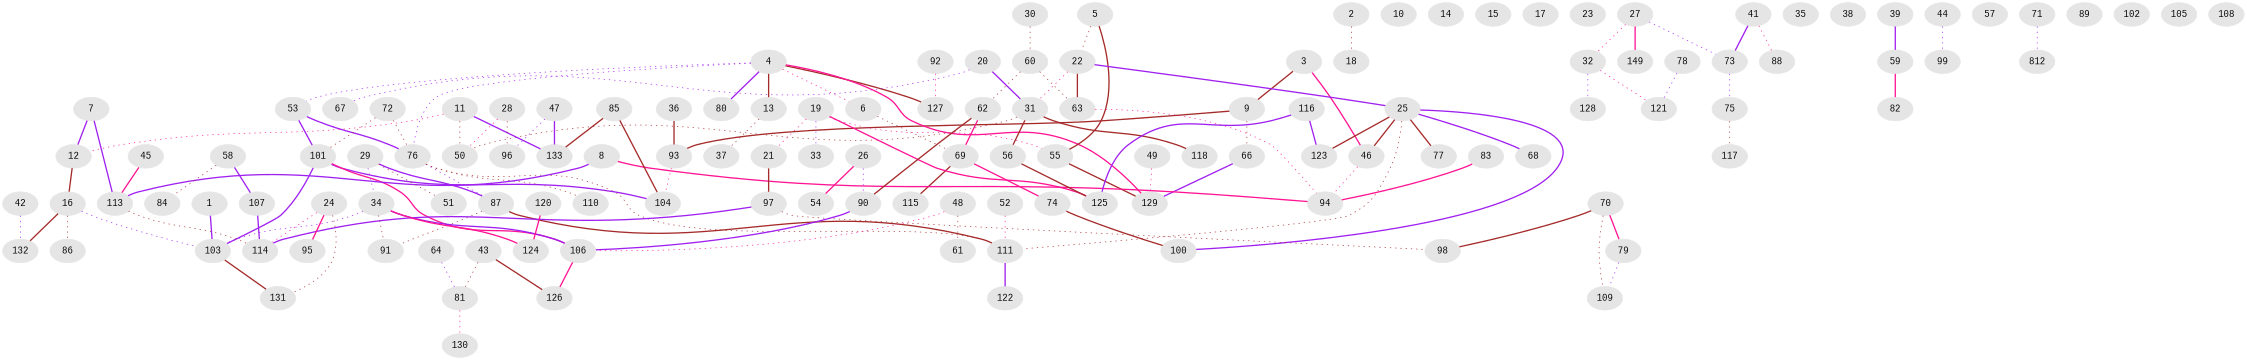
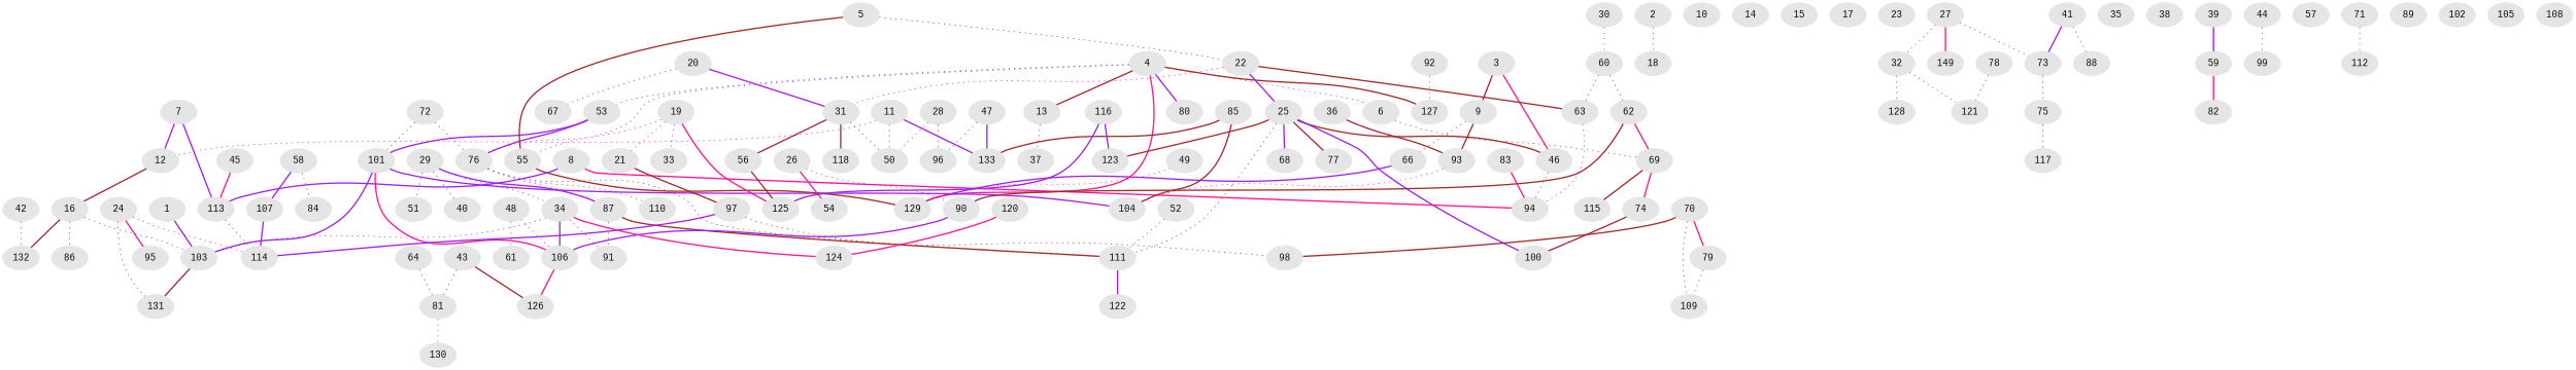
  graph {
    fontname="Liberation Mono"
    node [color=gray90 fontname="Liberation Mono" style=filled]
    edge [color=brown fontname="Liberation Mono" style=bold]
    1
    103
    131
    2
    18
    3
    9
    46
    66
    93
    94
    4
    6
    13
    53
    76
    80
    127
    129
    69
    37
    101
    111
    87
    110
    5
    22
    55
    31
    25
    63
    74
    115
    7
    12
    113
    16
    114
    8
    104
    10
    11
    50
    133
    86
    132
    14
    15
    17
    19
    21
    33
    125
    97
    20
    67
    56
    118
    98
    68
    77
    100
    123
    23
    24
    95
    122
    26
    54
    90
    106
    27
    32
    73
    n75 [label=149]
    121
    128
    75
    28
    96
    29
    34
+   40
    51
    91
    124
    30
    60
    62
    126
    35
    36
    38
    39
    59
    82
    41
    88
    42
    43
    81
    130
    44
    99
    45
    47
    48
    61
    49
    52
    57
    58
    84
    107
    64
    70
    79
    109
    71
-   112 [label=812]
+   112
    72
    117
    78
    83
    85
    89
    92
    102
    105
    108
    116
    120
    1 -- 103 [color=purple]
    103 -- 131
    2 -- 18 [style=dotted]
    3 -- 9
    3 -- 46 [color=deeppink]
    9 -- 66 [style=dotted]
    9 -- 93
    46 -- 94 [color=deeppink style=dotted]
    66 -- 129 [color=purple]
    93 -- 104 [color=deeppink style=dotted]
    4 -- 6 [color=deeppink style=dotted]
    4 -- 13
    4 -- 53 [color=purple style=dotted]
    4 -- 76 [color=purple style=dotted]
    4 -- 80 [color=purple]
    4 -- 127
    4 -- 129 [color=deeppink]
    6 -- 69 [style=dotted]
    13 -- 37 [style=dotted]
    53 -- 76 [color=purple]
    53 -- 101 [color=purple]
    76 -- 111 [style=dotted]
    76 -- 87 [color=purple style=dotted]
-   76 -- 110 [style=dotted]
+   76 -- 110 [color=purple style=dotted]
    69 -- 74 [color=deeppink]
    69 -- 115
    101 -- 103 [color=purple]
    101 -- 104 [color=purple]
    101 -- 106 [color=deeppink]
    111 -- 122 [color=purple]
    87 -- 111
    87 -- 91 [style=dotted]
    5 -- 22 [style=dotted]
    5 -- 55
    22 -- 31 [color=deeppink style=dotted]
    22 -- 25 [color=purple]
    22 -- 63
    55 -- 129
    31 -- 50 [style=dotted]
    31 -- 56
    31 -- 118
    25 -- 46
    25 -- 111 [style=dotted]
    25 -- 68 [color=purple]
    25 -- 77
    25 -- 100 [color=purple]
    25 -- 123
    63 -- 94 [color=deeppink style=dotted]
    74 -- 100
    7 -- 12 [color=purple]
    7 -- 113 [color=purple]
    12 -- 16
    113 -- 114 [style=dotted]
    16 -- 103 [color=purple style=dotted]
    16 -- 86 [style=dotted]
    16 -- 132
    8 -- 94 [color=deeppink]
    8 -- 113 [color=purple]
    11 -- 12 [color=deeppink style=dotted]
    11 -- 50 [style=dotted]
    11 -- 133 [color=purple]
    19 -- 55 [color=deeppink style=dotted]
    19 -- 21 [color=deeppink style=dotted]
    19 -- 33 [color=purple style=dotted]
    19 -- 125 [color=deeppink]
    21 -- 97
    97 -- 114 [color=purple]
    97 -- 98 [style=dotted]
    20 -- 31 [color=purple]
    20 -- 67 [color=purple style=dotted]
    56 -- 125
    24 -- 131 [style=dotted]
    24 -- 114 [color=deeppink style=dotted]
    24 -- 95 [color=deeppink]
    26 -- 54 [color=deeppink]
    26 -- 90 [color=purple style=dotted]
    90 -- 106 [color=purple]
    106 -- 126 [color=deeppink]
    27 -- 32 [color=deeppink style=dotted]
    27 -- 73 [color=purple style=dotted]
    27 -- n75 [color=deeppink]
    32 -- 121 [color=deeppink style=dotted]
    32 -- 128 [color=purple style=dotted]
    73 -- 75 [color=purple style=dotted]
    75 -- 117 [style=dotted]
    28 -- 50 [color=deeppink style=dotted]
    28 -- 96 [style=dotted]
    29 -- 87 [color=purple]
    29 -- 34 [color=purple style=dotted]
+   29 -- 40 [style=dotted]
    29 -- 51 [style=dotted]
    34 -- 103 [color=purple style=dotted]
    34 -- 106 [color=purple]
    34 -- 91 [style=dotted]
    34 -- 124 [color=deeppink]
    30 -- 60 [style=dotted]
    60 -- 63 [style=dotted]
    60 -- 62 [style=dotted]
    62 -- 69 [color=deeppink]
    62 -- 90
    36 -- 93
    39 -- 59 [color=purple]
    59 -- 82 [color=deeppink]
    41 -- 73 [color=purple]
    41 -- 88 [color=deeppink style=dotted]
    42 -- 132 [color=purple style=dotted]
    43 -- 126
    43 -- 81 [style=dotted]
    81 -- 130 [color=deeppink style=dotted]
    44 -- 99 [color=purple style=dotted]
    45 -- 113 [color=deeppink]
    47 -- 133 [color=purple]
    47 -- 96 [color=purple style=dotted]
    48 -- 106 [color=deeppink style=dotted]
    48 -- 61 [style=dotted]
    49 -- 129 [color=deeppink style=dotted]
    52 -- 111 [color=deeppink style=dotted]
    58 -- 84 [style=dotted]
    58 -- 107 [color=purple]
    107 -- 114 [color=purple]
    64 -- 81 [color=purple style=dotted]
    70 -- 98
    70 -- 79 [color=deeppink]
    70 -- 109 [style=dotted]
    79 -- 109 [color=purple style=dotted]
    71 -- 112 [color=purple style=dotted]
    72 -- 76 [style=dotted]
    72 -- 101 [style=dotted]
    78 -- 121 [color=purple style=dotted]
    83 -- 94 [color=deeppink]
    85 -- 104
    85 -- 133
    92 -- 127 [color=deeppink style=dotted]
    116 -- 125 [color=purple]
    116 -- 123 [color=purple]
    120 -- 124 [color=deeppink]
  }
